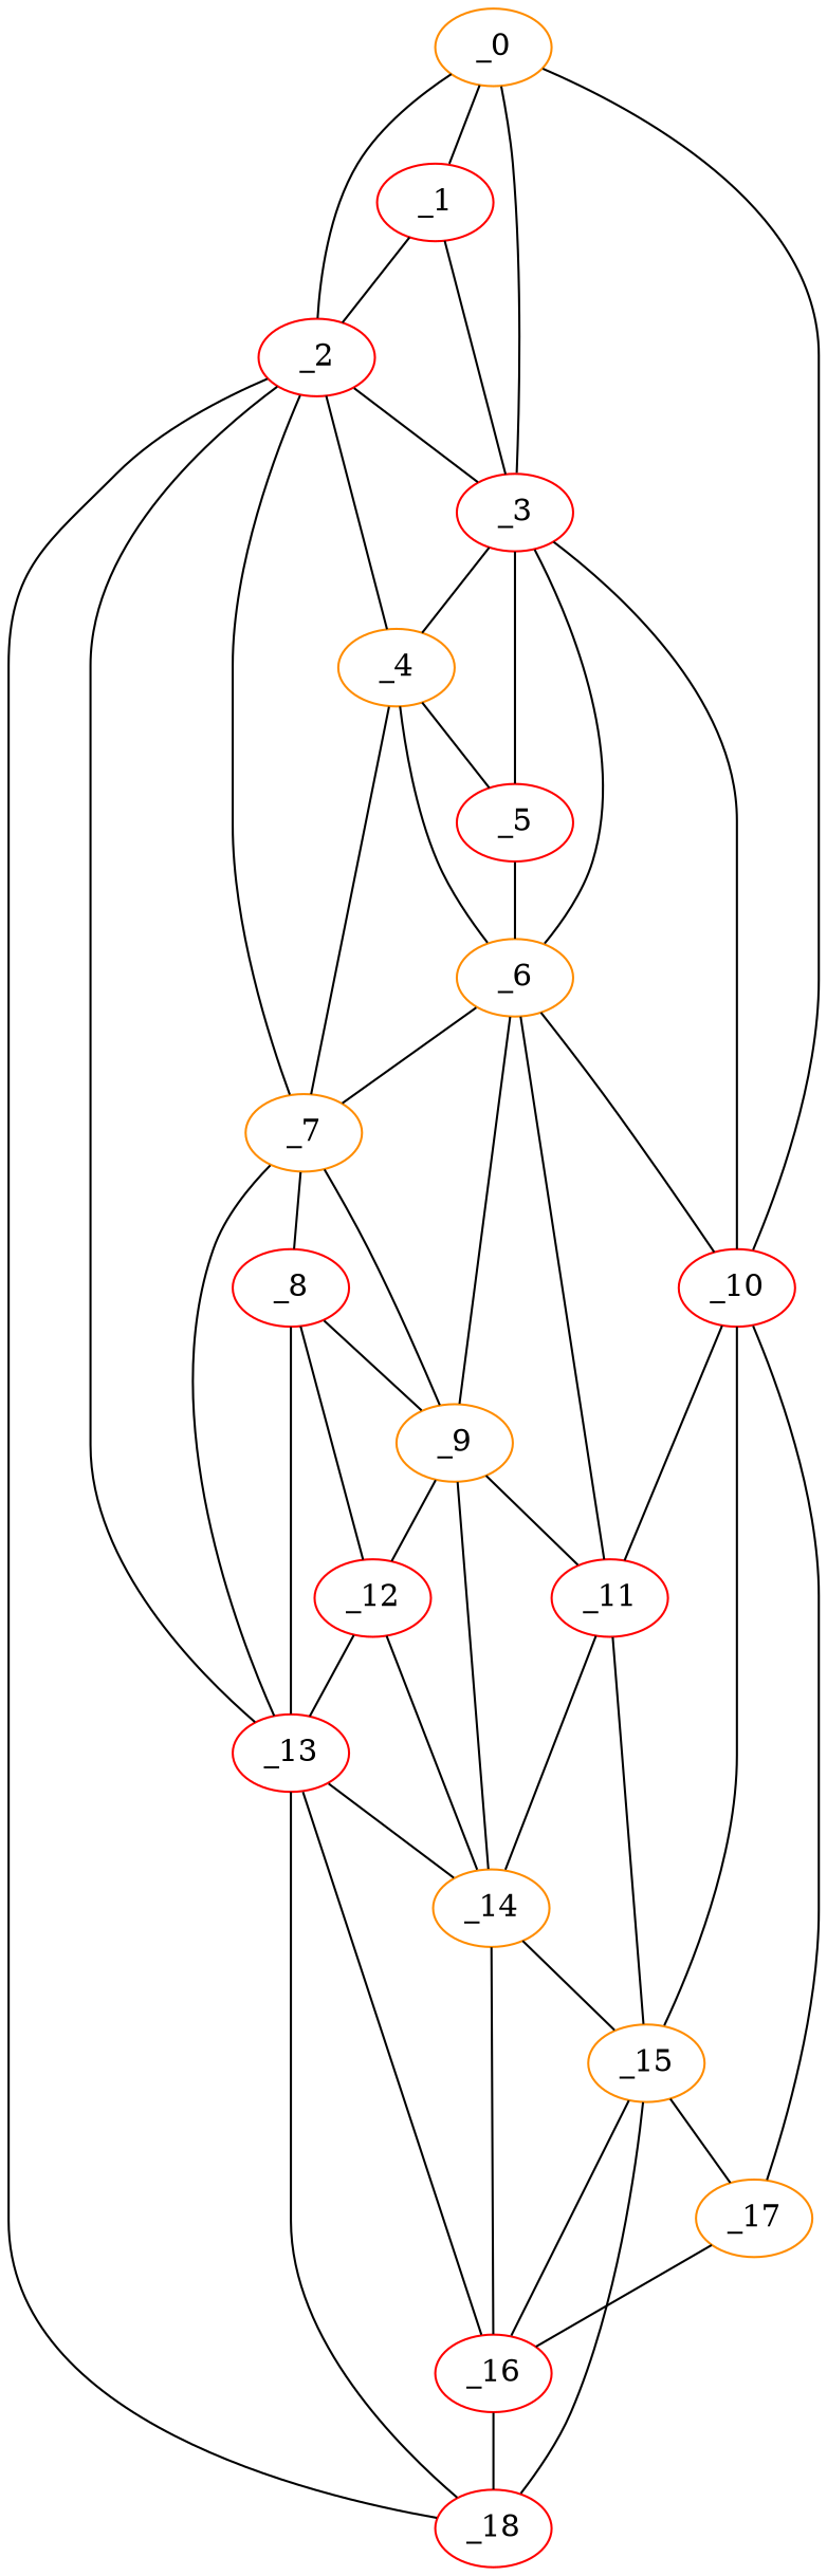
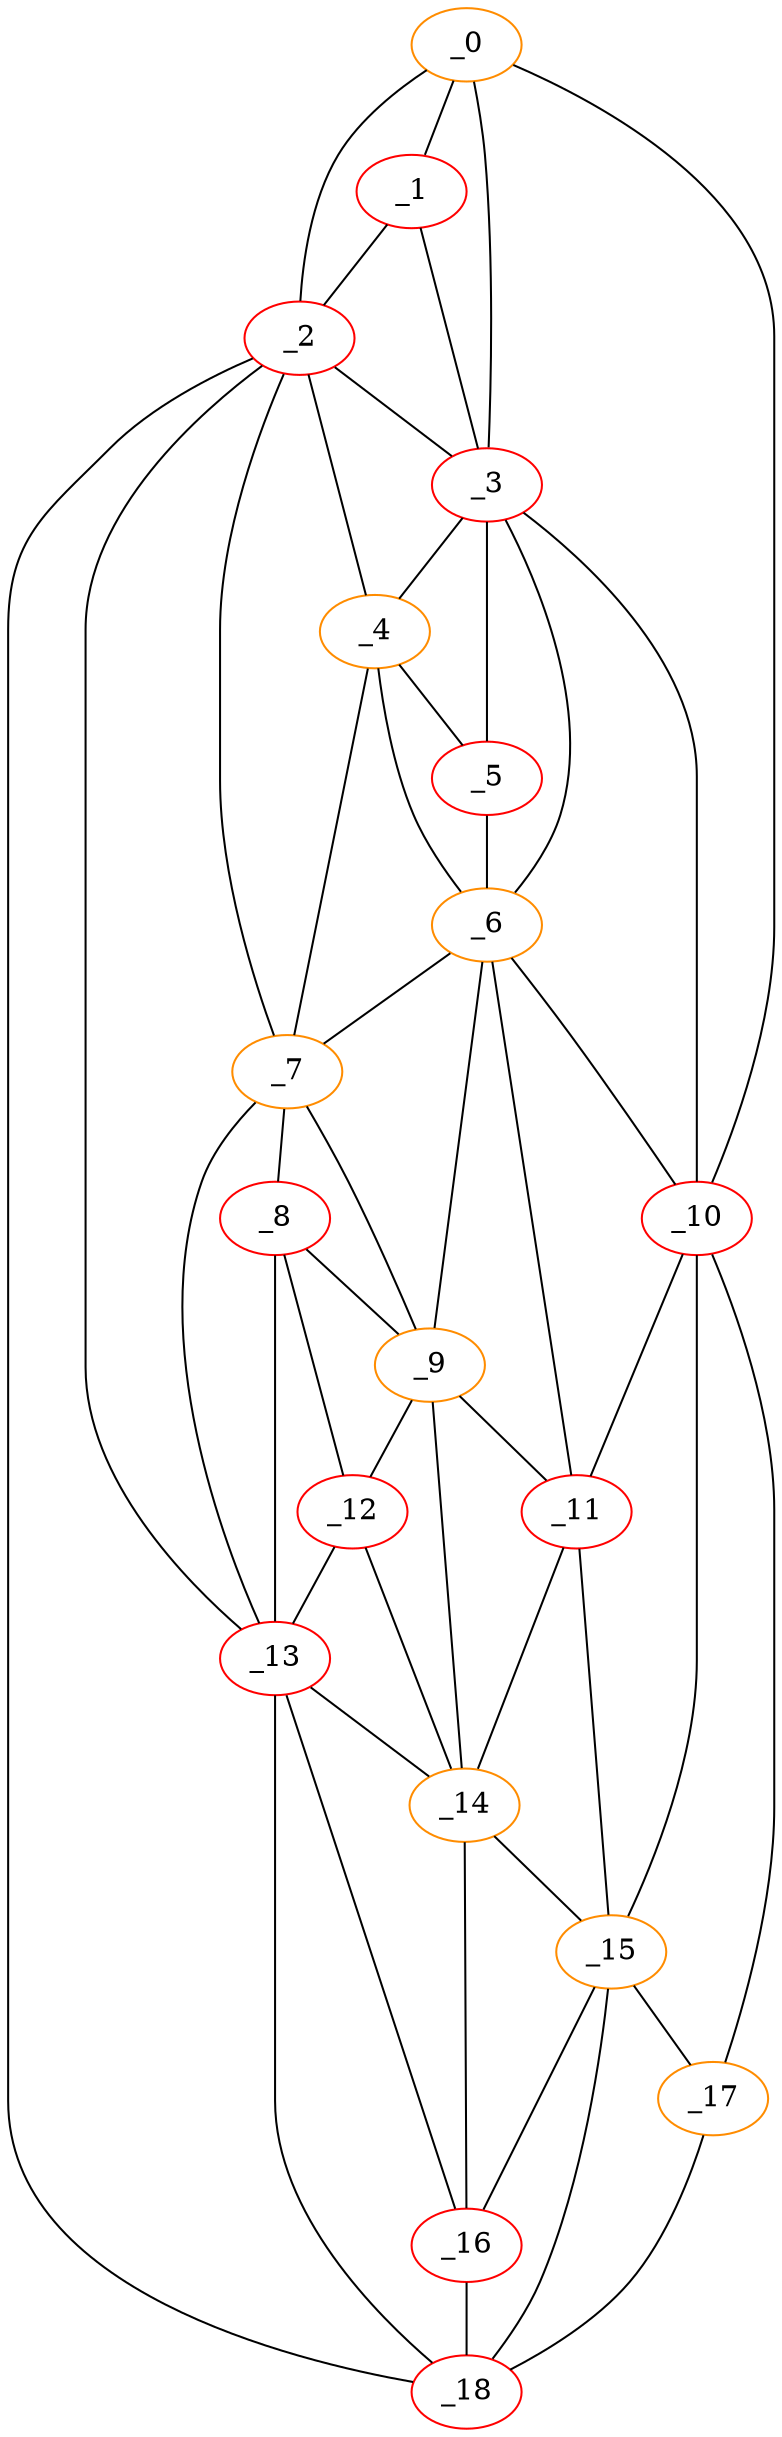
  graph {
    node [color=red x=87 y=65]
    edge [valence=2]
    _0 [color=darkorange x=5 y=33]
    _1 [x=37 y=37]
    _2 [x=40 y=26]
    _3 [x=42 y=39]
    _10 [y=99]
    _4 [color=darkorange x=53 y=36]
    _7 [color=darkorange x=74 y=48]
    _13 [x=91 y=56]
    _18 [x=124 y=70]
    _5 [x=56 y=44]
    _6 [color=darkorange x=62 y=48]
    _11 [x=88 y=81]
    _15 [color=darkorange x=104 y=82]
    _17 [color=darkorange x=123 y=89]
    _9 [color=darkorange]
    _8 [x=85 y=56]
    _14 [color=darkorange x=99]
    _16 [x=111]
    _12 [x=90 y=60]
    _0 -- _1
    _0 -- _2 [valence=1]
    _0 -- _3 [valence=1]
    _0 -- _10 [valence=1]
    _1 -- _2 [valence=1]
    _1 -- _3
    _2 -- _3
    _2 -- _4
    _2 -- _7
    _2 -- _13 [valence=1]
    _2 -- _18 [valence=1]
    _3 -- _10
    _3 -- _4
    _3 -- _5
    _3 -- _6
    _10 -- _11
    _10 -- _15 [valence=1]
    _10 -- _17 [valence=1]
    _4 -- _7
    _4 -- _5
    _4 -- _6 [valence=1]
    _7 -- _13
    _7 -- _9
    _7 -- _8
    _13 -- _18
    _13 -- _14
    _13 -- _16
    _5 -- _6 [valence=1]
    _6 -- _10 [valence=1]
    _6 -- _7
    _6 -- _11
    _6 -- _9
    _11 -- _15
    _11 -- _14
    _15 -- _18 [valence=1]
    _15 -- _17
    _15 -- _16
-   _17 -- _16 [valence=1]
+   _17 -- _18 [valence=1]
    _9 -- _11 [valence=1]
    _9 -- _14
    _9 -- _12 [valence=1]
    _8 -- _13
    _8 -- _9
    _8 -- _12
    _14 -- _15
    _14 -- _16 [valence=1]
    _16 -- _18 [valence=1]
    _12 -- _13
    _12 -- _14 [valence=1]
  }
